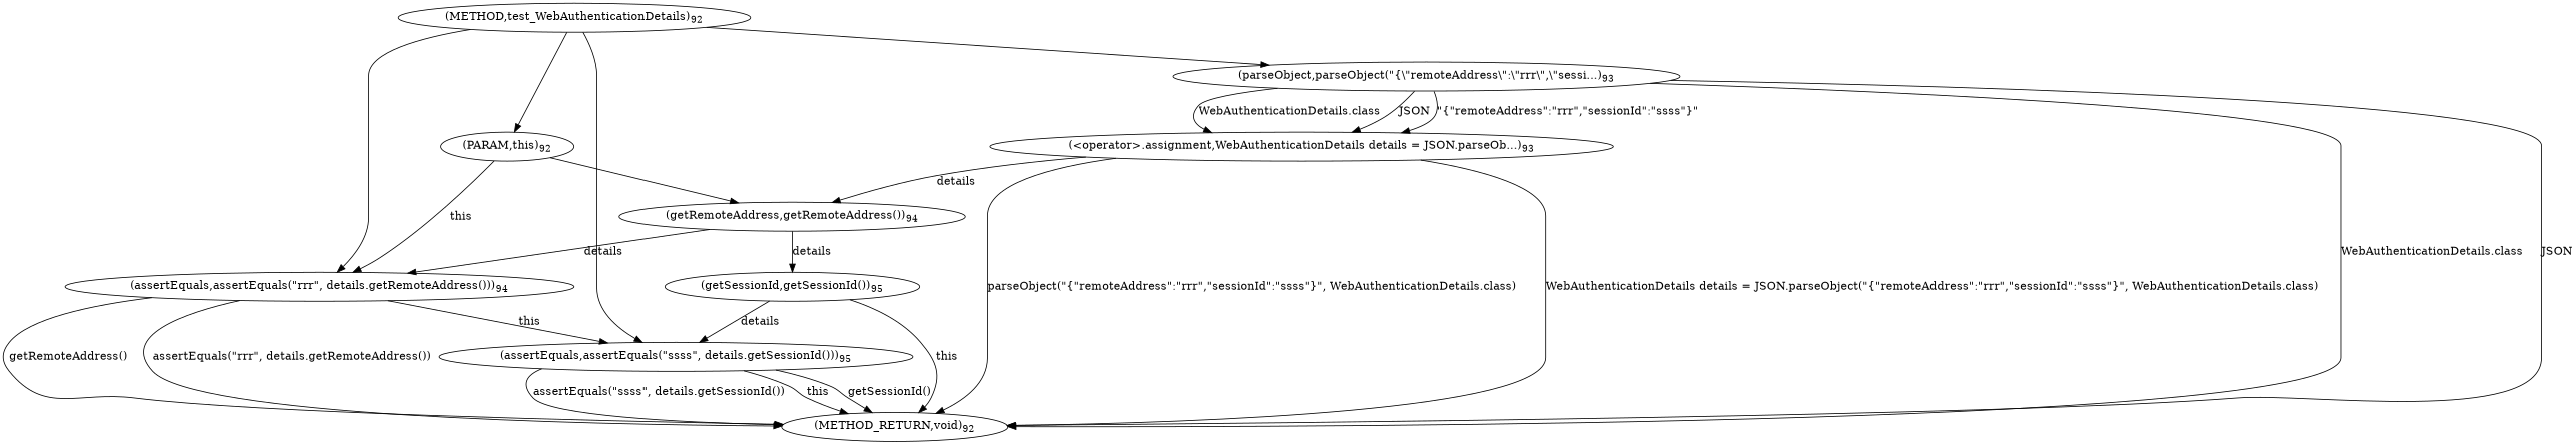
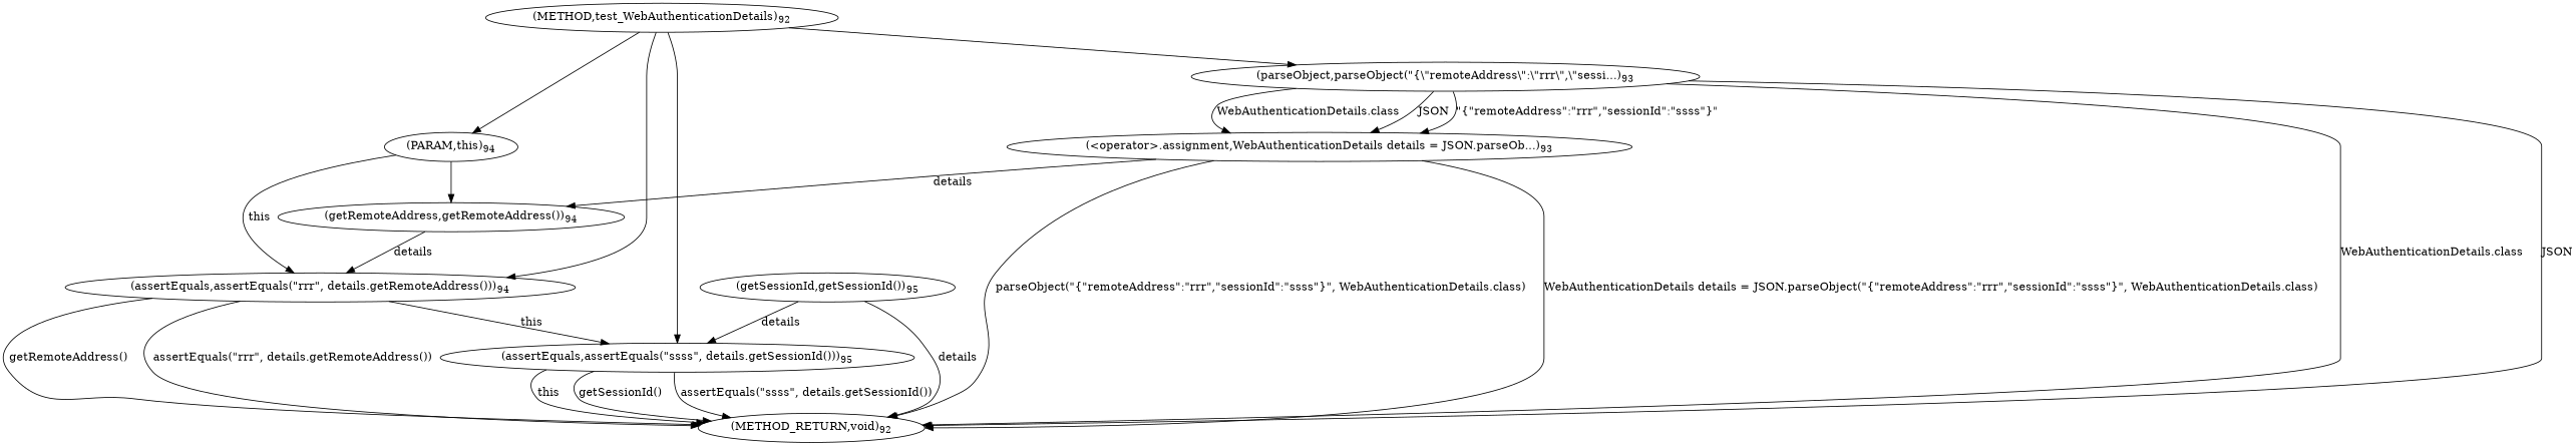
  digraph {
    n1 [label=<(METHOD,test_WebAuthenticationDetails)<SUB>92</SUB>>]
-   n2 [label=<(PARAM,this)<SUB>92</SUB>>]
+   n2 [label=<(PARAM,this)<SUB>94</SUB>>]
    n3 [label=<(assertEquals,assertEquals(&quot;rrr&quot;, details.getRemoteAddress()))<SUB>94</SUB>>]
    n4 [label=<(assertEquals,assertEquals(&quot;ssss&quot;, details.getSessionId()))<SUB>95</SUB>>]
    n5 [label=<(parseObject,parseObject(&quot;{\&quot;remoteAddress\&quot;:\&quot;rrr\&quot;,\&quot;sessi...)<SUB>93</SUB>>]
    n6 [label=<(getRemoteAddress,getRemoteAddress())<SUB>94</SUB>>]
    n7 [label=<(METHOD_RETURN,void)<SUB>92</SUB>>]
    n8 [label=<(&lt;operator&gt;.assignment,WebAuthenticationDetails details = JSON.parseOb...)<SUB>93</SUB>>]
    n9 [label=<(getSessionId,getSessionId())<SUB>95</SUB>>]
    n1 -> n2
    n1 -> n3
    n1 -> n4
    n1 -> n5
    n2 -> n3 [label=this]
    n2 -> n6
    n3 -> n4 [label=this]
    n3 -> n7 [label="getRemoteAddress()"]
    n3 -> n7 [label="assertEquals(&quot;rrr&quot;, details.getRemoteAddress())"]
    n4 -> n7 [label=this]
    n4 -> n7 [label="getSessionId()"]
    n4 -> n7 [label="assertEquals(&quot;ssss&quot;, details.getSessionId())"]
    n5 -> n7 [label="WebAuthenticationDetails.class"]
    n5 -> n7 [label=JSON]
    n5 -> n8 [label=JSON]
    n5 -> n8 [label="&quot;{\&quot;remoteAddress\&quot;:\&quot;rrr\&quot;,\&quot;sessionId\&quot;:\&quot;ssss\&quot;}&quot;"]
    n5 -> n8 [label="WebAuthenticationDetails.class"]
    n6 -> n3 [label=details]
-   n6 -> n9 [label=details]
    n8 -> n6 [label=details]
    n8 -> n7 [label="parseObject(&quot;{\&quot;remoteAddress\&quot;:\&quot;rrr\&quot;,\&quot;sessionId\&quot;:\&quot;ssss\&quot;}&quot;, WebAuthenticationDetails.class)"]
    n8 -> n7 [label="WebAuthenticationDetails details = JSON.parseObject(&quot;{\&quot;remoteAddress\&quot;:\&quot;rrr\&quot;,\&quot;sessionId\&quot;:\&quot;ssss\&quot;}&quot;, WebAuthenticationDetails.class)"]
    n9 -> n4 [label=details]
-   n9 -> n7 [label=this]
+   n9 -> n7 [label=details]
  }
